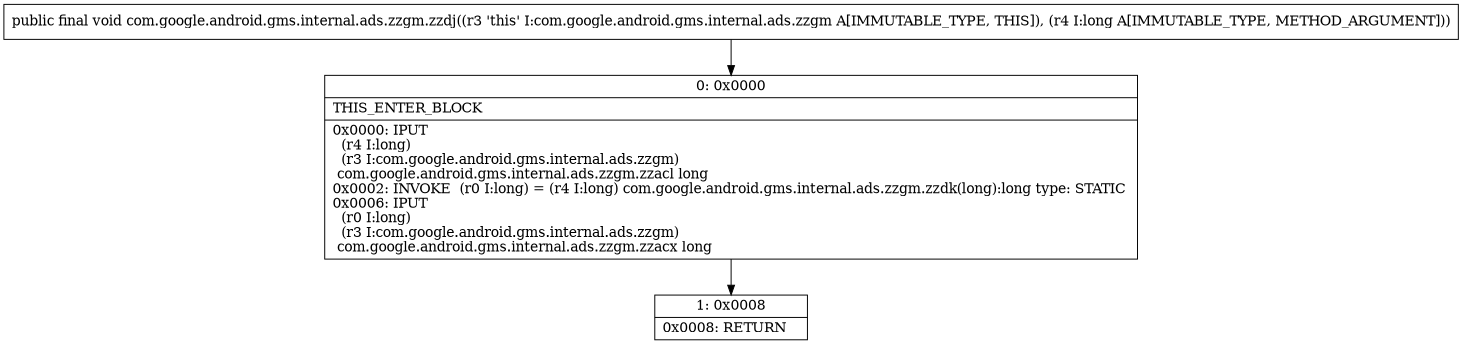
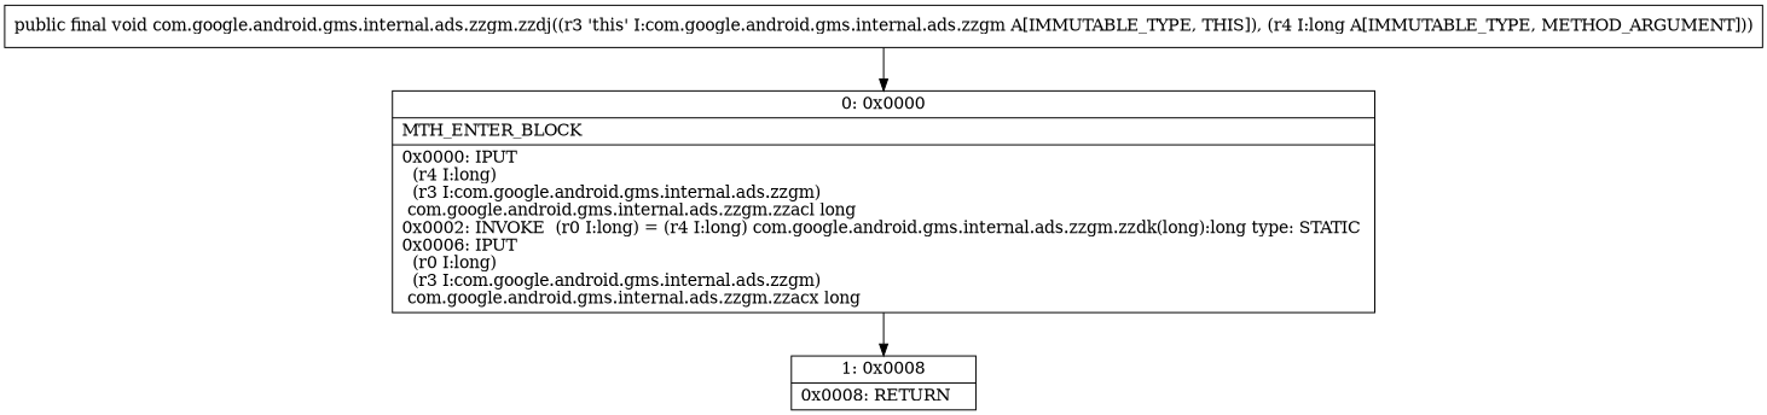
  digraph {
    node [shape=record]
-   n1 [label="{0\:\ 0x0000|THIS_ENTER_BLOCK\l|0x0000: IPUT  \l  (r4 I:long)\l  (r3 I:com.google.android.gms.internal.ads.zzgm)\l com.google.android.gms.internal.ads.zzgm.zzacl long \l0x0002: INVOKE  (r0 I:long) = (r4 I:long) com.google.android.gms.internal.ads.zzgm.zzdk(long):long type: STATIC \l0x0006: IPUT  \l  (r0 I:long)\l  (r3 I:com.google.android.gms.internal.ads.zzgm)\l com.google.android.gms.internal.ads.zzgm.zzacx long \l}"]
+   n1 [label="{0\:\ 0x0000|MTH_ENTER_BLOCK\l|0x0000: IPUT  \l  (r4 I:long)\l  (r3 I:com.google.android.gms.internal.ads.zzgm)\l com.google.android.gms.internal.ads.zzgm.zzacl long \l0x0002: INVOKE  (r0 I:long) = (r4 I:long) com.google.android.gms.internal.ads.zzgm.zzdk(long):long type: STATIC \l0x0006: IPUT  \l  (r0 I:long)\l  (r3 I:com.google.android.gms.internal.ads.zzgm)\l com.google.android.gms.internal.ads.zzgm.zzacx long \l}"]
    n2 [label="{1\:\ 0x0008|0x0008: RETURN   \l}"]
    n3 [label="{public final void com.google.android.gms.internal.ads.zzgm.zzdj((r3 'this' I:com.google.android.gms.internal.ads.zzgm A[IMMUTABLE_TYPE, THIS]), (r4 I:long A[IMMUTABLE_TYPE, METHOD_ARGUMENT])) }"]
    n1 -> n2
    n3 -> n1
  }
